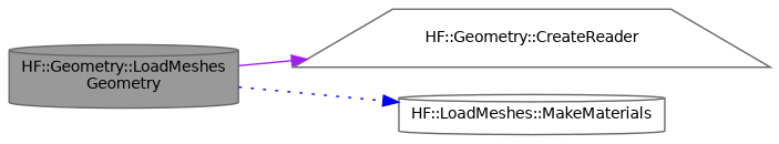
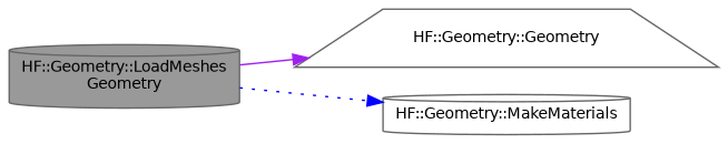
  digraph {
    rankdir=LR
    node [color=grey40 fillcolor=white fontname=Helvetica fontsize=10 shape=cylinder style=filled]
    edge [fontname=Helvetica fontsize=10 labelfontname=Helvetica labelfontsize=10]
    n1 [color=gray40 fillcolor=grey60 fontcolor=black height=0.2 label="HF::Geometry::LoadMeshes\lGeometry" width=0.4]
-   n2 [height=0.2 label="HF::Geometry::CreateReader" shape=trapezium width=0.4]
-   n3 [height=0.2 label="HF::LoadMeshes::MakeMaterials" width=0.4]
+   n2 [height=0.2 label="HF::Geometry::Geometry" shape=trapezium width=0.4]
+   n3 [height=0.2 label="HF::Geometry::MakeMaterials" width=0.4]
    n1 -> n2 [color=purple style=solid]
    n1 -> n3 [color=blue style=dotted]
  }
